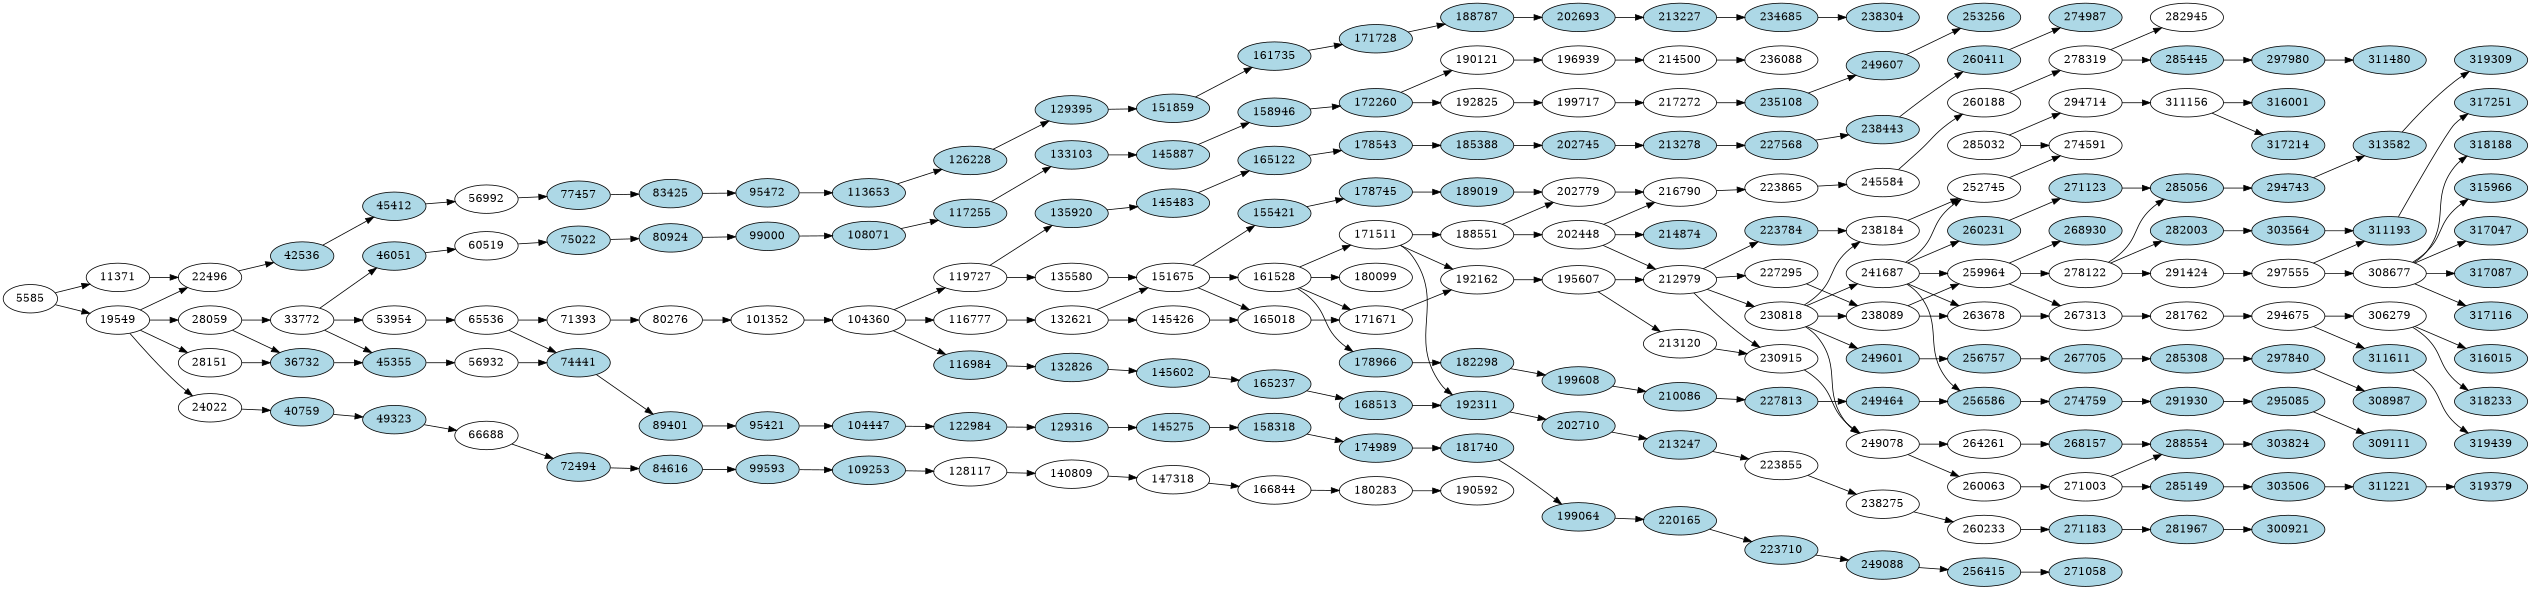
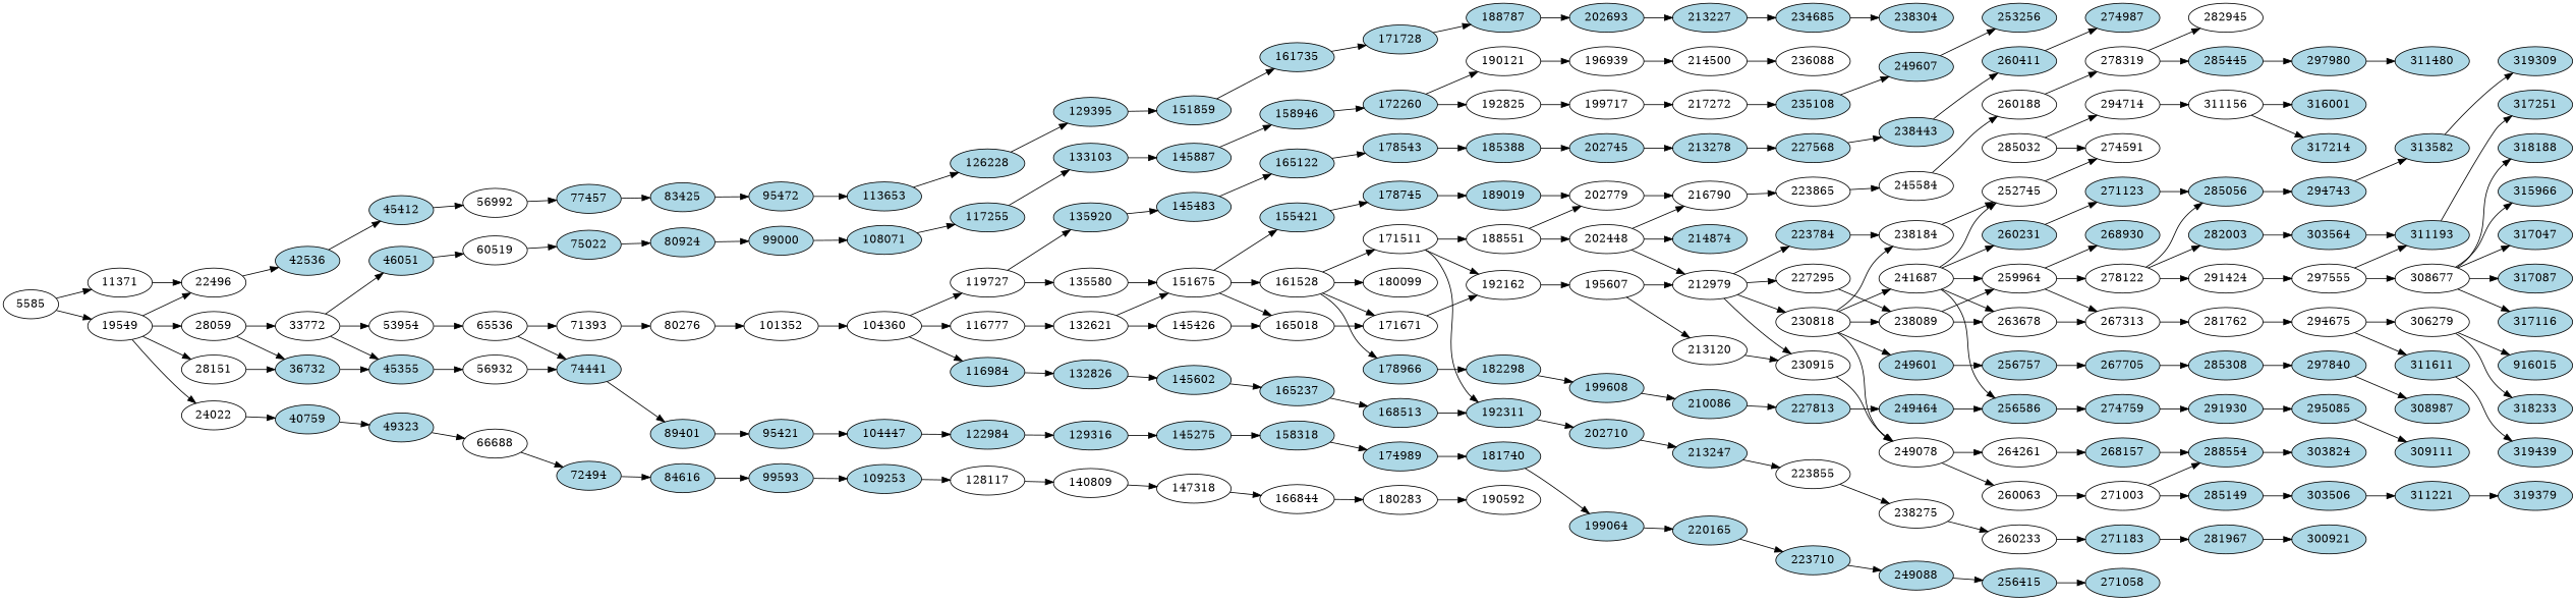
  digraph {
    fontname="DejaVu Serif"
    rankdir=LR
    node [fontname="DejaVu Serif" fillcolor=lightblue style=filled]
    edge [fontname="DejaVu Serif"]
    5585 [fillcolor="" style=""]
    11371 [fillcolor="" style=""]
    19549 [fillcolor="" style=""]
    22496 [fillcolor="" style=""]
    24022 [fillcolor="" style=""]
    28059 [fillcolor="" style=""]
    28151 [fillcolor="" style=""]
    42536
    40759
    33772 [fillcolor="" style=""]
    36732
    45412
    49323
    45355
    46051
    53954 [fillcolor="" style=""]
    56992 [fillcolor="" style=""]
    66688 [fillcolor="" style=""]
    56932 [fillcolor="" style=""]
    60519 [fillcolor="" style=""]
    65536 [fillcolor="" style=""]
    74441
    75022
    71393 [fillcolor="" style=""]
    72494
    77457
    89401
    83425
    80924
    84616
    80276 [fillcolor="" style=""]
    95421
    95472
    99000
    101352 [fillcolor="" style=""]
    99593
    104360 [fillcolor="" style=""]
    109253
    104447
    108071
    113653
    116777 [fillcolor="" style=""]
    116984
    119727 [fillcolor="" style=""]
    117255
    126228
    128117 [fillcolor="" style=""]
    122984
    129316
    129395
    133103
    140809 [fillcolor="" style=""]
    132621 [fillcolor="" style=""]
    132826
    135580 [fillcolor="" style=""]
    135920
    145426 [fillcolor="" style=""]
    151675 [fillcolor="" style=""]
    145602
    145483
    145275
    145887
    147318 [fillcolor="" style=""]
    151859
    165018 [fillcolor="" style=""]
    155421
    161528 [fillcolor="" style=""]
    165237
    158946
    165122
    158318
    161735
    166844 [fillcolor="" style=""]
    174989
    171728
    171671 [fillcolor="" style=""]
    178745
    171511 [fillcolor="" style=""]
    178966
    180099 [fillcolor="" style=""]
    168513
    172260
    178543
    180283 [fillcolor="" style=""]
    181740
    192162 [fillcolor="" style=""]
    185388
    192311
    192825 [fillcolor="" style=""]
    190121 [fillcolor="" style=""]
    190592 [fillcolor="" style=""]
    189019
    188551 [fillcolor="" style=""]
    182298
    188787
    202779 [fillcolor="" style=""]
    199064
    199717 [fillcolor="" style=""]
    202710
    202448 [fillcolor="" style=""]
    195607 [fillcolor="" style=""]
    199608
    196939 [fillcolor="" style=""]
    202693
    202745
    213247
    212979 [fillcolor="" style=""]
    214874
    216790 [fillcolor="" style=""]
    213120 [fillcolor="" style=""]
    213227
    217272 [fillcolor="" style=""]
    220165
    213278
    210086
    214500 [fillcolor="" style=""]
    223710
    227813
    227568
    223784
    227295 [fillcolor="" style=""]
    230818 [fillcolor="" style=""]
    230915 [fillcolor="" style=""]
    223865 [fillcolor="" style=""]
    234685
    236088 [fillcolor="" style=""]
    223855 [fillcolor="" style=""]
    235108
    238184 [fillcolor="" style=""]
    238089 [fillcolor="" style=""]
    241687 [fillcolor="" style=""]
    249078 [fillcolor="" style=""]
    249601
    249088
    249464
    249607
    245584 [fillcolor="" style=""]
    238304
    238275 [fillcolor="" style=""]
    238443
    256586
    252745 [fillcolor="" style=""]
    259964 [fillcolor="" style=""]
    263678 [fillcolor="" style=""]
    260231
    260063 [fillcolor="" style=""]
    264261 [fillcolor="" style=""]
    256757
    260233 [fillcolor="" style=""]
    260411
    260188 [fillcolor="" style=""]
    253256
    256415
    271058
    274591 [fillcolor="" style=""]
    271183
    278319 [fillcolor="" style=""]
    267313 [fillcolor="" style=""]
    268930
    278122 [fillcolor="" style=""]
    274987
    274759
    271123
    271003 [fillcolor="" style=""]
    268157
    267705
    281762 [fillcolor="" style=""]
    285056
    282003
    291424 [fillcolor="" style=""]
    281967
    291930
    282945 [fillcolor="" style=""]
    285445
    288554
    285149
    285308
    285032 [fillcolor="" style=""]
    294714 [fillcolor="" style=""]
    295085
    297840
    294675 [fillcolor="" style=""]
    294743
    303564
    297555 [fillcolor="" style=""]
    303824
    303506
    297980
    300921
    306279 [fillcolor="" style=""]
    311611
    308987
    311221
    313582
    311156 [fillcolor="" style=""]
    309111
    311193
    308677 [fillcolor="" style=""]
    311480
-   316015
+   316015 [label=916015]
    318233
    319439
    317251
    316001
    317214
    319309
    319379
    315966
    317047
    317087
    317116
    318188
    5585 -> 11371
    5585 -> 19549
    11371 -> 22496
    19549 -> 22496
    19549 -> 24022
    19549 -> 28059
    19549 -> 28151
    22496 -> 42536
    24022 -> 40759
    28059 -> 33772
    28059 -> 36732
    28151 -> 36732
    42536 -> 45412
    40759 -> 49323
    33772 -> 45355
    33772 -> 46051
    33772 -> 53954
    36732 -> 45355
    45412 -> 56992
    49323 -> 66688
    45355 -> 56932
    46051 -> 60519
    53954 -> 65536
    56992 -> 77457
    66688 -> 72494
    56932 -> 74441
    60519 -> 75022
    65536 -> 74441
    65536 -> 71393
    74441 -> 89401
    75022 -> 80924
    71393 -> 80276
    72494 -> 84616
    77457 -> 83425
    89401 -> 95421
    83425 -> 95472
    80924 -> 99000
    84616 -> 99593
    80276 -> 101352
    95421 -> 104447
    95472 -> 113653
    99000 -> 108071
    101352 -> 104360
    99593 -> 109253
    104360 -> 116777
    104360 -> 116984
    104360 -> 119727
    109253 -> 128117
    104447 -> 122984
    108071 -> 117255
    113653 -> 126228
    116777 -> 132621
    116984 -> 132826
    119727 -> 135580
    119727 -> 135920
    117255 -> 133103
    126228 -> 129395
    128117 -> 140809
    122984 -> 129316
    129316 -> 145275
    129395 -> 151859
    133103 -> 145887
    140809 -> 147318
    132621 -> 145426
    132621 -> 151675
    132826 -> 145602
    135580 -> 151675
    135920 -> 145483
    145426 -> 165018
    151675 -> 165018
    151675 -> 155421
    151675 -> 161528
    145602 -> 165237
    145483 -> 165122
    145275 -> 158318
    145887 -> 158946
    147318 -> 166844
    151859 -> 161735
    165018 -> 171671
    155421 -> 178745
    161528 -> 171671
    161528 -> 171511
    161528 -> 178966
    161528 -> 180099
    165237 -> 168513
    158946 -> 172260
    165122 -> 178543
    158318 -> 174989
    161735 -> 171728
    166844 -> 180283
    174989 -> 181740
    171728 -> 188787
    171671 -> 192162
    178745 -> 189019
    171511 -> 192162
    171511 -> 192311
    171511 -> 188551
    178966 -> 182298
    168513 -> 192311
    172260 -> 192825
    172260 -> 190121
    178543 -> 185388
    180283 -> 190592
    181740 -> 199064
    192162 -> 195607
    185388 -> 202745
    192311 -> 202710
    192825 -> 199717
    190121 -> 196939
    189019 -> 202779
    188551 -> 202779
    188551 -> 202448
    182298 -> 199608
    188787 -> 202693
    202779 -> 216790
    199064 -> 220165
    199717 -> 217272
    202710 -> 213247
    202448 -> 212979
    202448 -> 214874
    202448 -> 216790
    195607 -> 212979
    195607 -> 213120
    199608 -> 210086
    196939 -> 214500
    202693 -> 213227
    202745 -> 213278
    213247 -> 223855
    212979 -> 223784
    212979 -> 227295
    212979 -> 230818
    212979 -> 230915
    216790 -> 223865
    213120 -> 230915
    213227 -> 234685
    217272 -> 235108
    220165 -> 223710
    213278 -> 227568
    210086 -> 227813
    214500 -> 236088
    223710 -> 249088
    227813 -> 249464
    227568 -> 238443
    223784 -> 238184
    227295 -> 238089
    230818 -> 238184
    230818 -> 238089
    230818 -> 241687
    230818 -> 249078
    230818 -> 249601
    230915 -> 249078
    223865 -> 245584
    234685 -> 238304
    223855 -> 238275
    235108 -> 249607
    238184 -> 252745
    238089 -> 259964
    238089 -> 263678
    241687 -> 256586
    241687 -> 252745
    241687 -> 259964
    241687 -> 263678
    241687 -> 260231
    249078 -> 260063
    249078 -> 264261
    249601 -> 256757
    249088 -> 256415
    249464 -> 256586
    249607 -> 253256
    245584 -> 260188
    238275 -> 260233
    238443 -> 260411
    256586 -> 274759
    252745 -> 274591
    259964 -> 267313
    259964 -> 268930
    259964 -> 278122
    263678 -> 267313
    260231 -> 271123
    260063 -> 271003
    264261 -> 268157
    256757 -> 267705
    260233 -> 271183
    260411 -> 274987
    260188 -> 278319
    256415 -> 271058
    271183 -> 281967
    278319 -> 282945
    278319 -> 285445
    267313 -> 281762
    278122 -> 285056
    278122 -> 282003
    278122 -> 291424
    274759 -> 291930
    271123 -> 285056
    271003 -> 288554
    271003 -> 285149
    268157 -> 288554
    267705 -> 285308
    281762 -> 294675
    285056 -> 294743
    282003 -> 303564
    291424 -> 297555
    281967 -> 300921
    291930 -> 295085
    285445 -> 297980
    288554 -> 303824
    285149 -> 303506
    285308 -> 297840
    285032 -> 274591
    285032 -> 294714
    294714 -> 311156
    295085 -> 309111
    297840 -> 308987
    294675 -> 306279
    294675 -> 311611
    294743 -> 313582
    303564 -> 311193
    297555 -> 311193
    297555 -> 308677
    303506 -> 311221
    297980 -> 311480
    306279 -> 316015
    306279 -> 318233
    311611 -> 319439
    311221 -> 319379
    313582 -> 319309
    311156 -> 316001
    311156 -> 317214
    311193 -> 317251
    308677 -> 315966
    308677 -> 317047
    308677 -> 317087
    308677 -> 317116
    308677 -> 318188
  }
